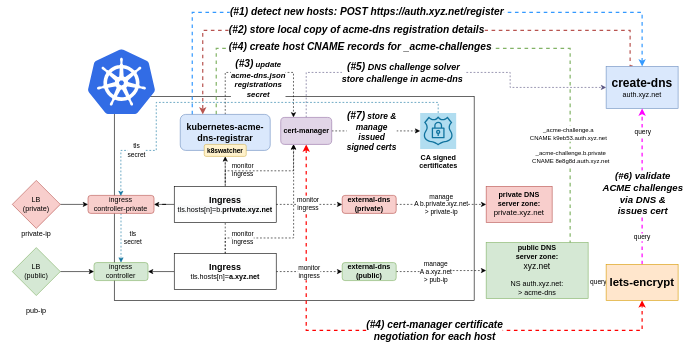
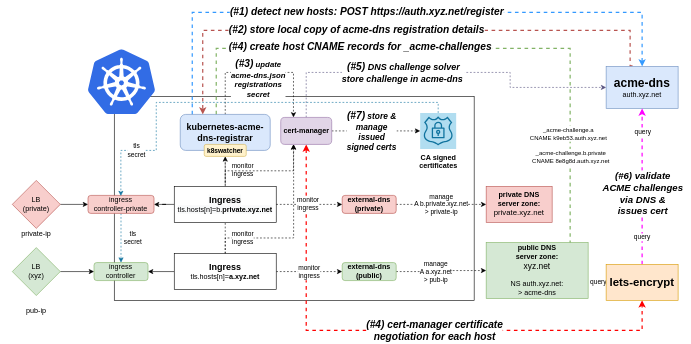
  <mxCell id="0" />
  <mxCell id="1" parent="0" />
  <mxCell id="2" value="" style="rounded=0;whiteSpace=wrap;html=1;" vertex="1" parent="1"><mxGeometry x="190" y="160" width="600" height="340" as="geometry" /></mxCell>
  <mxCell id="3" style="edgeStyle=orthogonalEdgeStyle;rounded=0;orthogonalLoop=1;jettySize=auto;html=1;dashed=1;strokeColor=#b85450;strokeWidth=2;fillColor=#f8cecc;entryX=0.25;entryY=0;entryDx=0;entryDy=0;exitX=0.367;exitY=-0.014;exitDx=0;exitDy=0;exitPerimeter=0;" edge="1" parent="1" source="4" target="12"><mxGeometry relative="1" as="geometry"><mxPoint x="1003" y="110" as="sourcePoint" /><mxPoint x="340" y="190" as="targetPoint" /><Array as="points"><mxPoint x="1050" y="109" /><mxPoint x="1050" y="50" /><mxPoint x="338" y="50" /></Array></mxGeometry></mxCell>
- <mxCell id="4" value="&lt;b style=&quot;font-size: 20px&quot;&gt;create-dns&lt;br&gt;&lt;/b&gt;auth.xyz.net" style="rounded=0;whiteSpace=wrap;html=1;fillColor=#dae8fc;strokeColor=#6c8ebf;" vertex="1" parent="1"><mxGeometry x="1010" y="110" width="120" height="70" as="geometry" /></mxCell>
+ <mxCell id="4" value="&lt;b style=&quot;font-size: 20px&quot;&gt;acme-dns&lt;br&gt;&lt;/b&gt;auth.xyz.net" style="rounded=0;whiteSpace=wrap;html=1;fillColor=#dae8fc;strokeColor=#6c8ebf;" vertex="1" parent="1"><mxGeometry x="1010" y="110" width="120" height="70" as="geometry" /></mxCell>
  <mxCell id="5" value="" style="aspect=fixed;html=1;points=[];align=center;image;fontSize=12;image=img/lib/mscae/Kubernetes.svg;" vertex="1" parent="1"><mxGeometry x="146.25" y="82" width="112.5" height="108" as="geometry" /></mxCell>
  <mxCell id="6" style="edgeStyle=orthogonalEdgeStyle;rounded=0;orthogonalLoop=1;jettySize=auto;html=1;dashed=1;strokeWidth=2;strokeColor=#3399FF;entryX=0.5;entryY=0;entryDx=0;entryDy=0;" edge="1" parent="1" source="12" target="4"><mxGeometry relative="1" as="geometry"><mxPoint x="1025" y="120" as="targetPoint" /><Array as="points"><mxPoint x="320" y="20" /><mxPoint x="1070" y="20" /></Array></mxGeometry></mxCell>
  <mxCell id="7" value="&lt;b&gt;&lt;font style=&quot;font-size: 17px&quot;&gt;&lt;i&gt;(#1) detect new hosts: POST https://auth.xyz.net/register&lt;/i&gt;&lt;/font&gt;&lt;/b&gt;" style="edgeLabel;html=1;align=center;verticalAlign=middle;resizable=0;points=[];" vertex="1" connectable="0" parent="6"><mxGeometry x="-0.36" y="3" relative="1" as="geometry"><mxPoint x="137" y="1" as="offset" /></mxGeometry></mxCell>
  <mxCell id="8" style="edgeStyle=orthogonalEdgeStyle;rounded=0;orthogonalLoop=1;jettySize=auto;html=1;dashed=1;strokeColor=#82b366;strokeWidth=2;fillColor=#d5e8d4;entryX=1;entryY=0.5;entryDx=0;entryDy=0;" edge="1" parent="1" source="12" target="37"><mxGeometry relative="1" as="geometry"><mxPoint x="1040" y="450" as="targetPoint" /><Array as="points"><mxPoint x="360" y="80" /><mxPoint x="950" y="80" /><mxPoint x="950" y="450" /></Array></mxGeometry></mxCell>
  <mxCell id="9" value="&lt;font style=&quot;font-size: 10px&quot;&gt;_acme-challenge.b.private &lt;br&gt;CNAME 8e8g8d.auth.xyz.net&lt;br&gt;&lt;/font&gt;" style="edgeLabel;html=1;align=center;verticalAlign=middle;resizable=0;points=[];" vertex="1" connectable="0" parent="8"><mxGeometry x="0.54" y="1" relative="1" as="geometry"><mxPoint x="-1" y="33" as="offset" /></mxGeometry></mxCell>
  <mxCell id="10" value="&lt;font style=&quot;font-size: 10px&quot;&gt;_acme-challenge.a&lt;br&gt;CNAME&amp;nbsp;k9eb53.auth.xyz.net&lt;/font&gt;" style="edgeLabel;html=1;align=center;verticalAlign=middle;resizable=0;points=[];" vertex="1" connectable="0" parent="8"><mxGeometry x="0.512" y="-4" relative="1" as="geometry"><mxPoint y="9" as="offset" /></mxGeometry></mxCell>
  <mxCell id="11" value="&lt;b&gt;&lt;font style=&quot;font-size: 17px&quot;&gt;&lt;i&gt;(#3)&lt;/i&gt;&lt;/font&gt;&lt;/b&gt;&lt;b style=&quot;font-size: 13px&quot;&gt;&lt;i&gt; update&lt;br&gt;acme-dns.json&lt;br&gt;registrations&lt;br&gt;secret&lt;/i&gt;&lt;br&gt;&lt;/b&gt;" style="edgeStyle=orthogonalEdgeStyle;rounded=0;orthogonalLoop=1;jettySize=auto;html=1;entryX=0.25;entryY=0;entryDx=0;entryDy=0;dashed=1;startArrow=none;startFill=0;strokeColor=#000000;strokeWidth=1;exitX=0.5;exitY=0;exitDx=0;exitDy=0;" edge="1" parent="1" source="12" target="28"><mxGeometry x="-0.034" y="-10" relative="1" as="geometry"><Array as="points"><mxPoint x="375" y="120" /><mxPoint x="489" y="120" /></Array><mxPoint as="offset" /></mxGeometry></mxCell>
  <mxCell id="12" value="&lt;b&gt;&lt;font style=&quot;font-size: 15px&quot;&gt;kubernetes-acme-dns-registrar&lt;/font&gt;&lt;/b&gt;" style="rounded=1;whiteSpace=wrap;html=1;fillColor=#dae8fc;strokeColor=#6c8ebf;" vertex="1" parent="1"><mxGeometry x="300" y="190" width="150" height="60" as="geometry" /></mxCell>
  <mxCell id="13" value="&lt;b&gt;&lt;font style=&quot;font-size: 11px&quot;&gt;k8swatcher&lt;/font&gt;&lt;/b&gt;" style="rounded=1;whiteSpace=wrap;html=1;fillColor=#fff2cc;strokeColor=#d6b656;" vertex="1" parent="1"><mxGeometry x="340" y="240" width="70" height="20" as="geometry" /></mxCell>
  <mxCell id="14" style="edgeStyle=orthogonalEdgeStyle;rounded=0;orthogonalLoop=1;jettySize=auto;html=1;" edge="1" parent="1" source="55" target="32"><mxGeometry relative="1" as="geometry" /></mxCell>
  <mxCell id="15" style="edgeStyle=orthogonalEdgeStyle;rounded=0;orthogonalLoop=1;jettySize=auto;html=1;entryX=0.5;entryY=1;entryDx=0;entryDy=0;dashed=1;strokeColor=#000000;" edge="1" parent="1" source="55" target="13"><mxGeometry relative="1" as="geometry" /></mxCell>
  <mxCell id="16" style="edgeStyle=orthogonalEdgeStyle;rounded=0;orthogonalLoop=1;jettySize=auto;html=1;entryX=1;entryY=0.5;entryDx=0;entryDy=0;" edge="1" parent="1" source="21" target="29"><mxGeometry relative="1" as="geometry" /></mxCell>
  <mxCell id="17" style="edgeStyle=orthogonalEdgeStyle;rounded=0;orthogonalLoop=1;jettySize=auto;html=1;dashed=1;strokeColor=#000000;" edge="1" parent="1" source="21" target="43"><mxGeometry relative="1" as="geometry" /></mxCell>
  <mxCell id="18" style="edgeStyle=orthogonalEdgeStyle;rounded=0;orthogonalLoop=1;jettySize=auto;html=1;dashed=1;strokeColor=#000000;endArrow=none;" edge="1" parent="1" source="21" target="13"><mxGeometry relative="1" as="geometry" /></mxCell>
  <mxCell id="19" value="monitor&lt;br&gt;ingress" style="edgeLabel;html=1;align=center;verticalAlign=middle;resizable=0;points=[];" vertex="1" connectable="0" parent="18"><mxGeometry x="0.651" y="3" relative="1" as="geometry"><mxPoint x="31" y="-6" as="offset" /></mxGeometry></mxCell>
  <mxCell id="20" style="edgeStyle=orthogonalEdgeStyle;rounded=0;orthogonalLoop=1;jettySize=auto;html=1;dashed=1;startArrow=none;startFill=0;strokeColor=#000000;strokeWidth=1;exitX=0.5;exitY=0;exitDx=0;exitDy=0;" edge="1" parent="1"><mxGeometry relative="1" as="geometry"><mxPoint x="375" y="428" as="sourcePoint" /><mxPoint x="489" y="240" as="targetPoint" /><Array as="points"><mxPoint x="375" y="396" /><mxPoint x="489" y="396" /></Array></mxGeometry></mxCell>
  <mxCell id="21" value="&lt;b style=&quot;font-size: 15px&quot;&gt;Ingress&lt;/b&gt;&lt;br&gt;tls.hosts[n]=&lt;b&gt;a.xyz.net&lt;/b&gt;" style="rounded=0;whiteSpace=wrap;html=1;" vertex="1" parent="1"><mxGeometry x="290" y="422" width="170" height="60" as="geometry" /></mxCell>
  <mxCell id="22" style="edgeStyle=orthogonalEdgeStyle;rounded=0;orthogonalLoop=1;jettySize=auto;html=1;entryX=0.5;entryY=1;entryDx=0;entryDy=0;dashed=1;strokeWidth=2;strokeColor=#FF0000;startArrow=classic;startFill=1;" edge="1" parent="1" source="28" target="50"><mxGeometry relative="1" as="geometry"><Array as="points"><mxPoint x="510" y="550" /><mxPoint x="1070" y="550" /></Array></mxGeometry></mxCell>
  <mxCell id="23" value="&lt;b style=&quot;font-size: 17px&quot;&gt;&lt;i&gt;(#4) cert-manager certificate &lt;br&gt;negotiation&amp;nbsp;for each host&lt;/i&gt;&lt;/b&gt;" style="edgeLabel;html=1;align=center;verticalAlign=middle;resizable=0;points=[];" vertex="1" connectable="0" parent="22"><mxGeometry x="0.333" y="4" relative="1" as="geometry"><mxPoint x="-90" y="4" as="offset" /></mxGeometry></mxCell>
  <mxCell id="24" style="edgeStyle=orthogonalEdgeStyle;rounded=0;orthogonalLoop=1;jettySize=auto;html=1;dashed=1;startArrow=none;startFill=0;strokeColor=#000000;strokeWidth=1;" edge="1" parent="1" source="28" target="63"><mxGeometry relative="1" as="geometry"><Array as="points"><mxPoint x="590" y="218" /><mxPoint x="590" y="218" /></Array></mxGeometry></mxCell>
  <mxCell id="25" value="&lt;i&gt;&lt;b&gt;&lt;font style=&quot;font-size: 17px&quot;&gt;(#7)&lt;/font&gt;&lt;/b&gt;&lt;b style=&quot;font-size: 14px&quot;&gt;&amp;nbsp;store &amp;amp;&lt;br&gt;manage&lt;br&gt;issued&lt;br&gt;signed certs&lt;/b&gt;&lt;/i&gt;" style="edgeLabel;html=1;align=center;verticalAlign=middle;resizable=0;points=[];" vertex="1" connectable="0" parent="24"><mxGeometry x="-0.11" y="-1" relative="1" as="geometry"><mxPoint y="-1" as="offset" /></mxGeometry></mxCell>
  <mxCell id="26" style="edgeStyle=orthogonalEdgeStyle;rounded=0;orthogonalLoop=1;jettySize=auto;html=1;entryX=0;entryY=0.5;entryDx=0;entryDy=0;dashed=1;startArrow=none;startFill=0;strokeColor=#56517e;strokeWidth=1;fillColor=#d0cee2;" edge="1" parent="1" source="28" target="4"><mxGeometry relative="1" as="geometry"><Array as="points"><mxPoint x="510" y="120" /><mxPoint x="850" y="120" /><mxPoint x="850" y="145" /></Array></mxGeometry></mxCell>
  <mxCell id="27" value="&lt;b&gt;&lt;i&gt;&lt;font style=&quot;font-size: 17px&quot;&gt;(#5)&lt;/font&gt;&lt;span style=&quot;font-size: 15px&quot;&gt; DNS challenge solver&lt;/span&gt;&lt;br&gt;&lt;span style=&quot;font-size: 15px&quot;&gt;store challenge in acme-dns&amp;nbsp;&lt;/span&gt;&lt;/i&gt;&lt;/b&gt;" style="edgeLabel;html=1;align=center;verticalAlign=middle;resizable=0;points=[];" vertex="1" connectable="0" parent="26"><mxGeometry x="-0.468" y="1" relative="1" as="geometry"><mxPoint x="76" as="offset" /></mxGeometry></mxCell>
  <mxCell id="28" value="&lt;b&gt;cert-manager&lt;/b&gt;" style="rounded=1;whiteSpace=wrap;html=1;fillColor=#e1d5e7;strokeColor=#9673a6;" vertex="1" parent="1"><mxGeometry x="467.5" y="195" width="85" height="45" as="geometry" /></mxCell>
  <mxCell id="29" value="ingress&lt;br&gt;controller" style="rounded=1;whiteSpace=wrap;html=1;fillColor=#d5e8d4;strokeColor=#82b366;" vertex="1" parent="1"><mxGeometry x="156.25" y="437" width="90" height="30" as="geometry" /></mxCell>
  <mxCell id="30" style="edgeStyle=orthogonalEdgeStyle;rounded=0;orthogonalLoop=1;jettySize=auto;html=1;entryX=0.5;entryY=0;entryDx=0;entryDy=0;dashed=1;startArrow=none;startFill=0;strokeColor=#10739e;strokeWidth=1;fillColor=#b1ddf0;" edge="1" parent="1" source="32" target="29"><mxGeometry relative="1" as="geometry" /></mxCell>
  <mxCell id="31" value="tls&lt;br&gt;secret" style="edgeLabel;html=1;align=center;verticalAlign=middle;resizable=0;points=[];rotation=0;" vertex="1" connectable="0" parent="30"><mxGeometry x="-0.053" relative="1" as="geometry"><mxPoint x="19" y="1" as="offset" /></mxGeometry></mxCell>
  <mxCell id="32" value="ingress&lt;br&gt;controller-private" style="rounded=1;whiteSpace=wrap;html=1;fillColor=#f8cecc;strokeColor=#b85450;" vertex="1" parent="1"><mxGeometry x="146.25" y="325" width="110" height="30" as="geometry" /></mxCell>
  <mxCell id="33" style="edgeStyle=orthogonalEdgeStyle;rounded=0;orthogonalLoop=1;jettySize=auto;html=1;" edge="1" parent="1" source="34" target="29"><mxGeometry relative="1" as="geometry" /></mxCell>
- <mxCell id="34" value="LB&lt;br&gt;(public)" style="rhombus;whiteSpace=wrap;html=1;fillColor=#d5e8d4;strokeColor=#82b366;" vertex="1" parent="1"><mxGeometry x="20" y="412" width="80" height="80" as="geometry" /></mxCell>
+ <mxCell id="34" value="LB&lt;br&gt;(xyz)" style="rhombus;whiteSpace=wrap;html=1;fillColor=#d5e8d4;strokeColor=#82b366;" vertex="1" parent="1"><mxGeometry x="20" y="412" width="80" height="80" as="geometry" /></mxCell>
  <mxCell id="35" style="edgeStyle=orthogonalEdgeStyle;rounded=0;orthogonalLoop=1;jettySize=auto;html=1;entryX=0;entryY=0.5;entryDx=0;entryDy=0;" edge="1" parent="1" source="36" target="32"><mxGeometry relative="1" as="geometry" /></mxCell>
  <mxCell id="36" value="LB&lt;br&gt;(private)" style="rhombus;whiteSpace=wrap;html=1;fillColor=#f8cecc;strokeColor=#b85450;" vertex="1" parent="1"><mxGeometry x="20" y="300" width="80" height="80" as="geometry" /></mxCell>
  <mxCell id="37" value="&lt;b&gt;public DNS&lt;br&gt;server zone:&lt;/b&gt;&lt;br&gt;&lt;font style=&quot;font-size: 14px&quot;&gt;xyz.net&lt;br&gt;&lt;/font&gt;&lt;br&gt;NS auth.xyz.net:&lt;br&gt;&amp;gt; acme-dns" style="rounded=0;whiteSpace=wrap;html=1;fillColor=#d5e8d4;strokeColor=#82b366;" vertex="1" parent="1"><mxGeometry x="810" y="403.5" width="170" height="93.5" as="geometry" /></mxCell>
  <mxCell id="38" value="&lt;b&gt;private DNS&lt;br&gt;server zone:&lt;/b&gt; &lt;font style=&quot;font-size: 13px&quot;&gt;private.xyz.net&lt;/font&gt;" style="rounded=0;whiteSpace=wrap;html=1;fillColor=#f8cecc;strokeColor=#b85450;" vertex="1" parent="1"><mxGeometry x="810" y="310" width="110" height="60" as="geometry" /></mxCell>
  <mxCell id="39" value="manage&lt;br&gt;A b.private.xyz.net&lt;br&gt;&amp;gt; private-ip" style="edgeStyle=orthogonalEdgeStyle;rounded=0;orthogonalLoop=1;jettySize=auto;html=1;entryX=0;entryY=0.5;entryDx=0;entryDy=0;dashed=1;strokeColor=#000000;exitX=1;exitY=0.5;exitDx=0;exitDy=0;" edge="1" parent="1" source="40" target="38"><mxGeometry relative="1" as="geometry"><mxPoint x="740" y="295" as="sourcePoint" /><mxPoint x="900" y="295" as="targetPoint" /><mxPoint as="offset" /></mxGeometry></mxCell>
  <mxCell id="40" value="&lt;b&gt;external-dns&lt;br&gt;(private)&lt;br&gt;&lt;/b&gt;" style="rounded=1;whiteSpace=wrap;html=1;fillColor=#f8cecc;strokeColor=#b85450;" vertex="1" parent="1"><mxGeometry x="570" y="325" width="90" height="30" as="geometry" /></mxCell>
  <mxCell id="41" style="edgeStyle=orthogonalEdgeStyle;rounded=0;orthogonalLoop=1;jettySize=auto;html=1;dashed=1;strokeColor=#000000;" edge="1" parent="1" source="43" target="37"><mxGeometry relative="1" as="geometry" /></mxCell>
  <mxCell id="42" value="manage&lt;br&gt;A a.xyz.net&lt;br&gt;&amp;gt; pub-ip" style="edgeLabel;html=1;align=center;verticalAlign=middle;resizable=0;points=[];" vertex="1" connectable="0" parent="41"><mxGeometry x="-0.223" y="1" relative="1" as="geometry"><mxPoint x="6" y="1" as="offset" /></mxGeometry></mxCell>
  <mxCell id="43" value="&lt;b&gt;external-dns&lt;br&gt;(public)&lt;br&gt;&lt;/b&gt;" style="rounded=1;whiteSpace=wrap;html=1;fillColor=#d5e8d4;strokeColor=#82b366;" vertex="1" parent="1"><mxGeometry x="570" y="437" width="90" height="30" as="geometry" /></mxCell>
  <mxCell id="44" style="edgeStyle=orthogonalEdgeStyle;rounded=0;orthogonalLoop=1;jettySize=auto;html=1;dashed=1;strokeWidth=2;strokeColor=#FF00FF;" edge="1" parent="1" source="50" target="4"><mxGeometry relative="1" as="geometry" /></mxCell>
  <mxCell id="45" value="&lt;font style=&quot;font-size: 15px&quot;&gt;&lt;b style=&quot;font-size: 16px&quot;&gt;&lt;i&gt;(#6) validate&lt;br&gt;ACME challenges&lt;br&gt;via DNS &amp;amp;&lt;br&gt;issues cert&lt;/i&gt;&lt;br&gt;&lt;/b&gt;&lt;/font&gt;" style="edgeLabel;html=1;align=center;verticalAlign=middle;resizable=0;points=[];" vertex="1" connectable="0" parent="44"><mxGeometry x="-0.097" y="1" relative="1" as="geometry"><mxPoint x="1" y="-2" as="offset" /></mxGeometry></mxCell>
  <mxCell id="46" value="query" style="edgeLabel;html=1;align=center;verticalAlign=middle;resizable=0;points=[];" vertex="1" connectable="0" parent="44"><mxGeometry x="-0.645" y="1" relative="1" as="geometry"><mxPoint as="offset" /></mxGeometry></mxCell>
  <mxCell id="47" value="query" style="edgeLabel;html=1;align=center;verticalAlign=middle;resizable=0;points=[];" vertex="1" connectable="0" parent="44"><mxGeometry x="0.707" relative="1" as="geometry"><mxPoint as="offset" /></mxGeometry></mxCell>
  <mxCell id="48" style="edgeStyle=orthogonalEdgeStyle;rounded=0;orthogonalLoop=1;jettySize=auto;html=1;entryX=1.018;entryY=0.699;entryDx=0;entryDy=0;entryPerimeter=0;dashed=1;startArrow=none;startFill=0;strokeColor=#000000;strokeWidth=1;" edge="1" parent="1" source="50" target="37"><mxGeometry relative="1" as="geometry" /></mxCell>
  <mxCell id="49" value="query" style="edgeLabel;html=1;align=center;verticalAlign=middle;resizable=0;points=[];" vertex="1" connectable="0" parent="48"><mxGeometry x="-0.104" y="1" relative="1" as="geometry"><mxPoint x="-1" y="-2" as="offset" /></mxGeometry></mxCell>
  <mxCell id="50" value="&lt;b&gt;&lt;font style=&quot;font-size: 19px&quot;&gt;lets-encrypt&lt;/font&gt;&lt;/b&gt;" style="rounded=0;whiteSpace=wrap;html=1;fillColor=#ffe6cc;strokeColor=#d79b00;" vertex="1" parent="1"><mxGeometry x="1010" y="440" width="120" height="60" as="geometry" /></mxCell>
  <mxCell id="51" value="private-ip" style="text;html=1;strokeColor=none;fillColor=none;align=center;verticalAlign=middle;whiteSpace=wrap;rounded=0;" vertex="1" parent="1"><mxGeometry x="30" y="380" width="60" height="20" as="geometry" /></mxCell>
  <mxCell id="52" value="pub-ip" style="text;html=1;strokeColor=none;fillColor=none;align=center;verticalAlign=middle;whiteSpace=wrap;rounded=0;" vertex="1" parent="1"><mxGeometry x="40" y="507" width="40" height="20" as="geometry" /></mxCell>
  <mxCell id="53" value="monitor &lt;br&gt;ingress" style="edgeLabel;html=1;align=center;verticalAlign=middle;resizable=0;points=[];" vertex="1" connectable="0" parent="1"><mxGeometry x="510.004" y="452" as="geometry"><mxPoint x="4" as="offset" /></mxGeometry></mxCell>
  <mxCell id="54" style="edgeStyle=orthogonalEdgeStyle;rounded=0;orthogonalLoop=1;jettySize=auto;html=1;dashed=1;startArrow=none;startFill=0;strokeWidth=1;exitX=0.5;exitY=0;exitDx=0;exitDy=0;entryX=0.25;entryY=1;entryDx=0;entryDy=0;" edge="1" parent="1" target="28"><mxGeometry relative="1" as="geometry"><mxPoint x="375" y="304" as="sourcePoint" /><mxPoint x="489" y="250" as="targetPoint" /><Array as="points"><mxPoint x="375" y="284" /><mxPoint x="489" y="284" /></Array></mxGeometry></mxCell>
  <mxCell id="55" value="&lt;b style=&quot;color: rgb(0 , 0 , 0) ; font-family: &amp;#34;helvetica&amp;#34; ; font-style: normal ; letter-spacing: normal ; text-align: center ; text-indent: 0px ; text-transform: none ; word-spacing: 0px ; background-color: rgb(248 , 249 , 250) ; font-size: 15px&quot;&gt;Ingress&lt;/b&gt;&lt;br style=&quot;color: rgb(0 , 0 , 0) ; font-family: &amp;#34;helvetica&amp;#34; ; font-size: 12px ; font-style: normal ; font-weight: 400 ; letter-spacing: normal ; text-align: center ; text-indent: 0px ; text-transform: none ; word-spacing: 0px ; background-color: rgb(248 , 249 , 250)&quot;&gt;&lt;font style=&quot;color: rgb(0 , 0 , 0) ; font-family: &amp;#34;helvetica&amp;#34; ; font-size: 12px ; font-style: normal ; font-weight: 400 ; letter-spacing: normal ; text-align: center ; text-indent: 0px ; text-transform: none ; word-spacing: 0px ; background-color: rgb(248 , 249 , 250)&quot;&gt;tls.hosts[n]=b.&lt;/font&gt;&lt;font style=&quot;color: rgb(0 , 0 , 0) ; font-family: &amp;#34;helvetica&amp;#34; ; font-size: 12px ; font-style: normal ; letter-spacing: normal ; text-align: center ; text-indent: 0px ; text-transform: none ; word-spacing: 0px ; background-color: rgb(248 , 249 , 250)&quot;&gt;&lt;b&gt;private.xyz.net&lt;/b&gt;&lt;/font&gt;" style="rounded=0;whiteSpace=wrap;html=1;" vertex="1" parent="1"><mxGeometry x="290" y="310" width="170" height="60" as="geometry" /></mxCell>
  <mxCell id="56" value="monitor &lt;br&gt;ingress" style="edgeLabel;html=1;align=center;verticalAlign=middle;resizable=0;points=[];" vertex="1" connectable="0" parent="1"><mxGeometry x="403.999" y="395" as="geometry" /></mxCell>
  <mxCell id="57" value="&lt;b&gt;&lt;font style=&quot;font-size: 17px&quot;&gt;&lt;i&gt;(#2) store local copy of acme-dns registration details&lt;/i&gt;&lt;/font&gt;&lt;/b&gt;" style="edgeLabel;html=1;align=center;verticalAlign=middle;resizable=0;points=[];" vertex="1" connectable="0" parent="1"><mxGeometry x="593.996" y="48" as="geometry" /></mxCell>
  <mxCell id="58" value="&lt;span style=&quot;font-size: 17px&quot;&gt;&lt;b&gt;&lt;i&gt;(#4) create host CNAME records for _acme-challenges&lt;/i&gt;&lt;/b&gt;&lt;/span&gt;" style="edgeLabel;html=1;align=center;verticalAlign=middle;resizable=0;points=[];" vertex="1" connectable="0" parent="1"><mxGeometry x="599.996" y="77" as="geometry" /></mxCell>
  <mxCell id="59" style="edgeStyle=orthogonalEdgeStyle;rounded=0;orthogonalLoop=1;jettySize=auto;html=1;entryX=0;entryY=0.5;entryDx=0;entryDy=0;dashed=1;fillColor=#d5e8d4;" edge="1" parent="1" source="55" target="40"><mxGeometry relative="1" as="geometry" /></mxCell>
  <mxCell id="60" value="monitor &lt;br&gt;ingress" style="edgeLabel;html=1;align=center;verticalAlign=middle;resizable=0;points=[];" vertex="1" connectable="0" parent="59"><mxGeometry x="-0.503" y="-4" relative="1" as="geometry"><mxPoint x="25" y="-6" as="offset" /></mxGeometry></mxCell>
  <mxCell id="61" style="edgeStyle=orthogonalEdgeStyle;rounded=0;orthogonalLoop=1;jettySize=auto;html=1;dashed=1;startArrow=none;startFill=0;strokeColor=#10739e;strokeWidth=1;fillColor=#b1ddf0;" edge="1" parent="1" source="63"><mxGeometry relative="1" as="geometry"><mxPoint x="201" y="326" as="targetPoint" /><Array as="points"><mxPoint x="730" y="170" /><mxPoint x="260" y="170" /><mxPoint x="260" y="250" /><mxPoint x="201" y="250" /></Array></mxGeometry></mxCell>
  <mxCell id="62" value="tls&lt;br&gt;secret" style="edgeLabel;html=1;align=center;verticalAlign=middle;resizable=0;points=[];" vertex="1" connectable="0" parent="61"><mxGeometry x="0.71" y="-1" relative="1" as="geometry"><mxPoint as="offset" /></mxGeometry></mxCell>
  <mxCell id="63" value="&lt;b&gt;CA signed&lt;br&gt;certificates&lt;/b&gt;" style="outlineConnect=0;strokeColor=#10739e;fillColor=#b1ddf0;dashed=0;verticalLabelPosition=bottom;verticalAlign=top;align=center;html=1;fontSize=12;fontStyle=0;aspect=fixed;shape=mxgraph.aws4.resourceIcon;resIcon=mxgraph.aws4.ssl_padlock;" vertex="1" parent="1"><mxGeometry x="700" y="187.5" width="60" height="60" as="geometry" /></mxCell>
